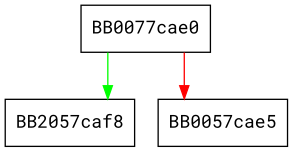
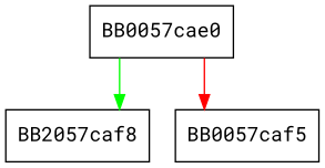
  digraph {
    fontname="Roboto Mono"
    splines=ortho
    node [fontname="Roboto Mono" shape=box]
    edge [fontname="Roboto Mono"]
    n1 [label=BB2057caf8]
-   BB0057cae0 [label=BB0077cae0]
-   BB0057cae5
+   BB0057cae0
+   BB0057cae5 [label=BB0057caf5]
    BB0057cae0 -> n1 [color=green]
    BB0057cae0 -> BB0057cae5 [color=red]
  }
